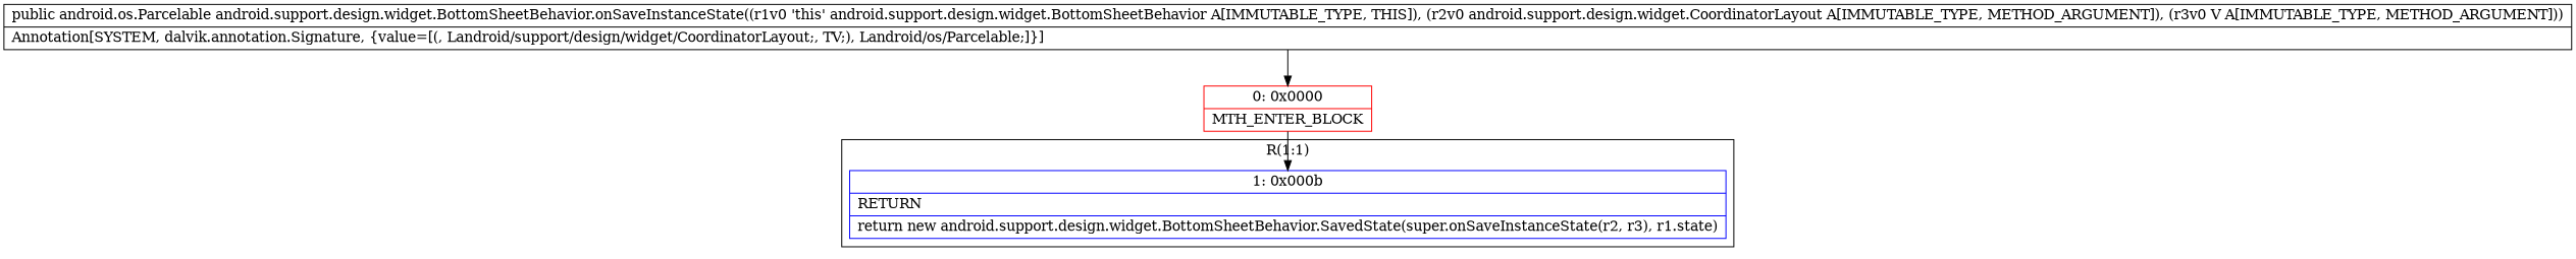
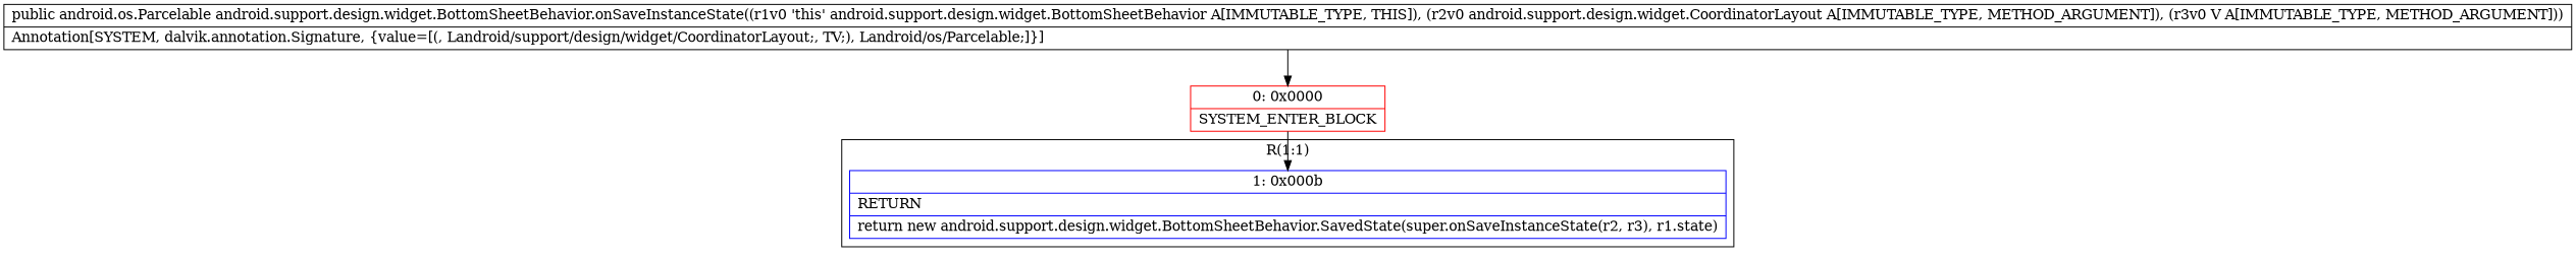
  digraph {
    node [shape=record]
    n1 [color=blue label="{1\:\ 0x000b|RETURN\l|return new android.support.design.widget.BottomSheetBehavior.SavedState(super.onSaveInstanceState(r2, r3), r1.state)\l}"]
-   n2 [color=red label="{0\:\ 0x0000|MTH_ENTER_BLOCK\l}"]
+   n2 [color=red label="{0\:\ 0x0000|SYSTEM_ENTER_BLOCK\l}"]
    n3 [label="{public android.os.Parcelable android.support.design.widget.BottomSheetBehavior.onSaveInstanceState((r1v0 'this' android.support.design.widget.BottomSheetBehavior A[IMMUTABLE_TYPE, THIS]), (r2v0 android.support.design.widget.CoordinatorLayout A[IMMUTABLE_TYPE, METHOD_ARGUMENT]), (r3v0 V A[IMMUTABLE_TYPE, METHOD_ARGUMENT]))  | Annotation[SYSTEM, dalvik.annotation.Signature, \{value=[(, Landroid\/support\/design\/widget\/CoordinatorLayout;, TV;), Landroid\/os\/Parcelable;]\}]\l}"]
    subgraph cluster_1 {
      label="R(1:1)"
      n1
    }
    n2 -> n1
    n3 -> n2
  }
